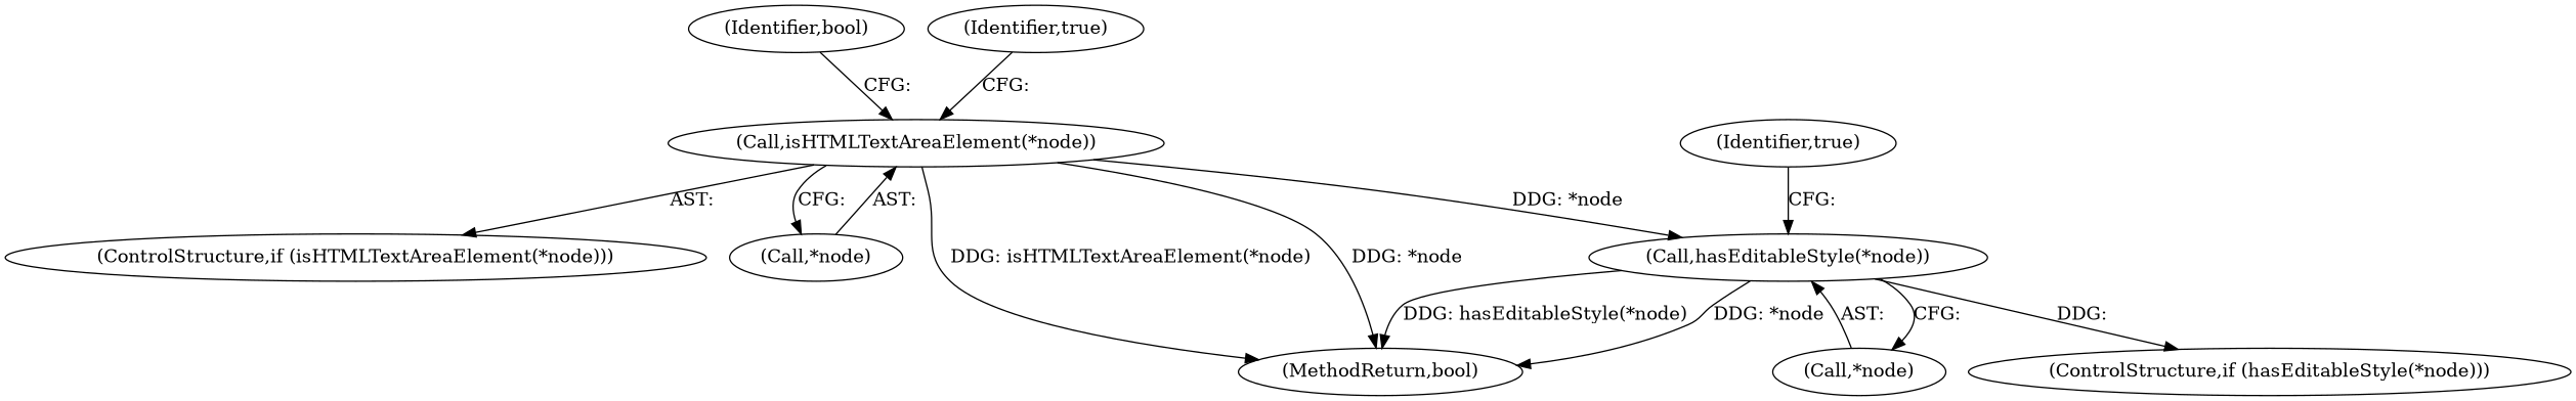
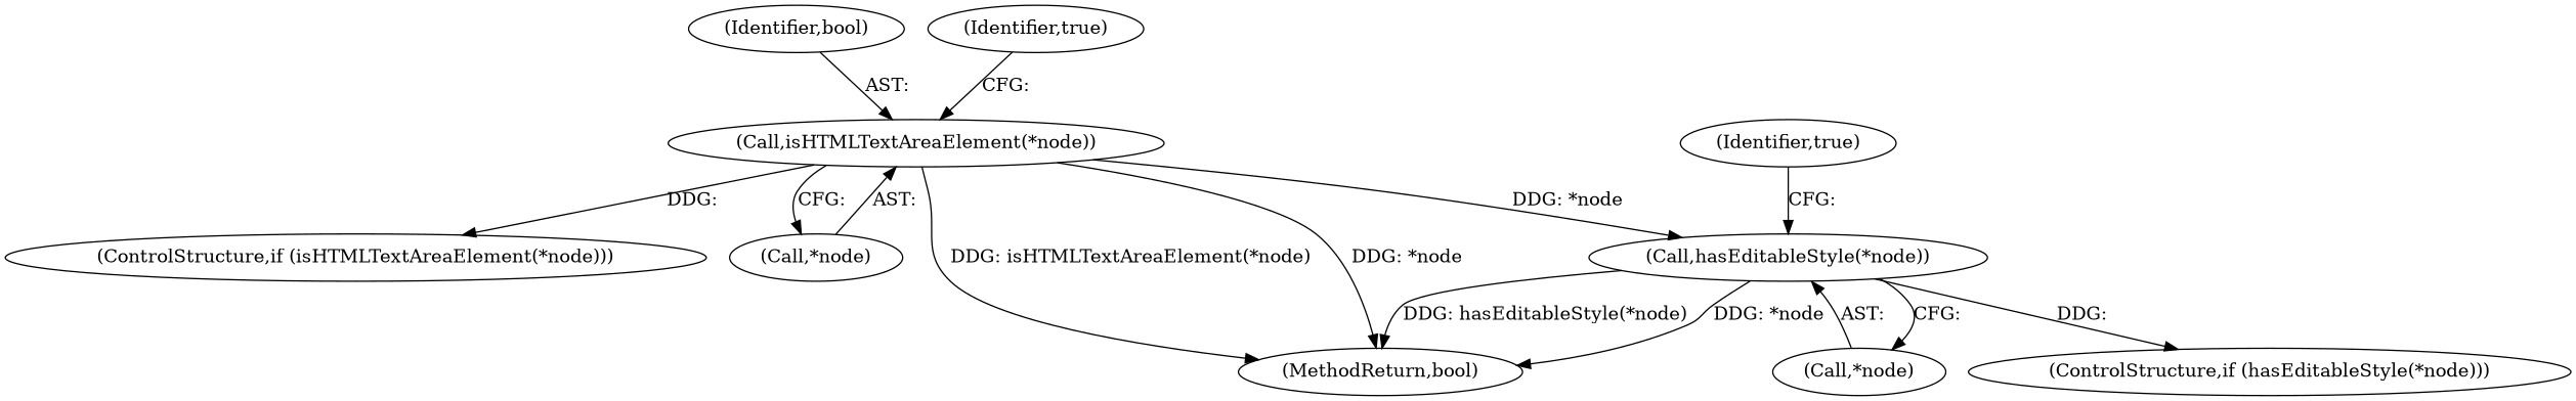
  digraph {
    n1 [label="(Call,isHTMLTextAreaElement(*node))"]
    n2 [label="(Call,hasEditableStyle(*node))"]
    n3 [label="(Call,*node)"]
    n4 [label="(ControlStructure,if (isHTMLTextAreaElement(*node)))"]
    n5 [label="(MethodReturn,bool)"]
    n6 [label="(ControlStructure,if (hasEditableStyle(*node)))"]
    n7 [label="(Call,*node)"]
    n8 [label="(Identifier,bool)"]
    n9 [label="(Identifier,true)"]
    n10 [label="(Identifier,true)"]
    n1 -> n2 [label="DDG: *node"]
    n1 -> n3 [label="CFG: "]
-   n1 -> n4 [label="AST: "]
+   n1 -> n4 [label="DDG: "]
    n1 -> n5 [label="DDG: *node"]
    n1 -> n5 [label="DDG: isHTMLTextAreaElement(*node)"]
    n2 -> n5 [label="DDG: hasEditableStyle(*node)"]
    n2 -> n5 [label="DDG: *node"]
    n2 -> n6 [label="DDG: "]
    n2 -> n7 [label="CFG: "]
    n3 -> n1 [label="AST: "]
    n7 -> n2 [label="AST: "]
-   n8 -> n1 [label="CFG: "]
+   n8 -> n1 [label="AST: "]
    n9 -> n2 [label="CFG: "]
    n10 -> n1 [label="CFG: "]
  }
